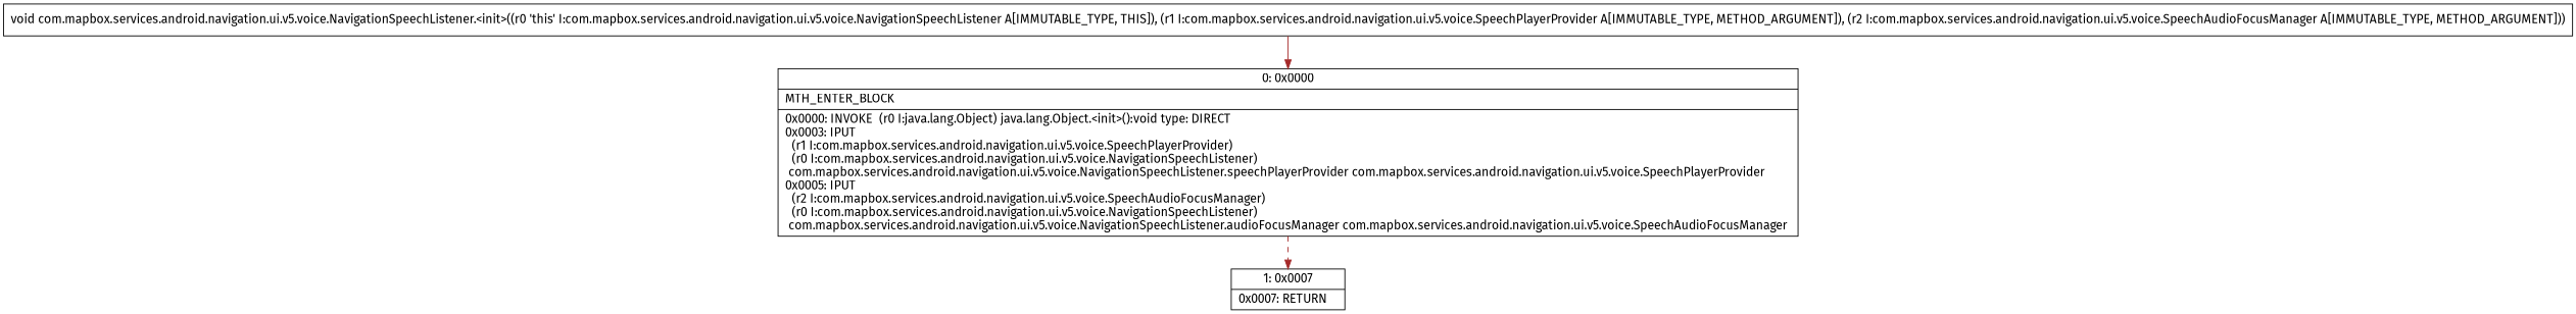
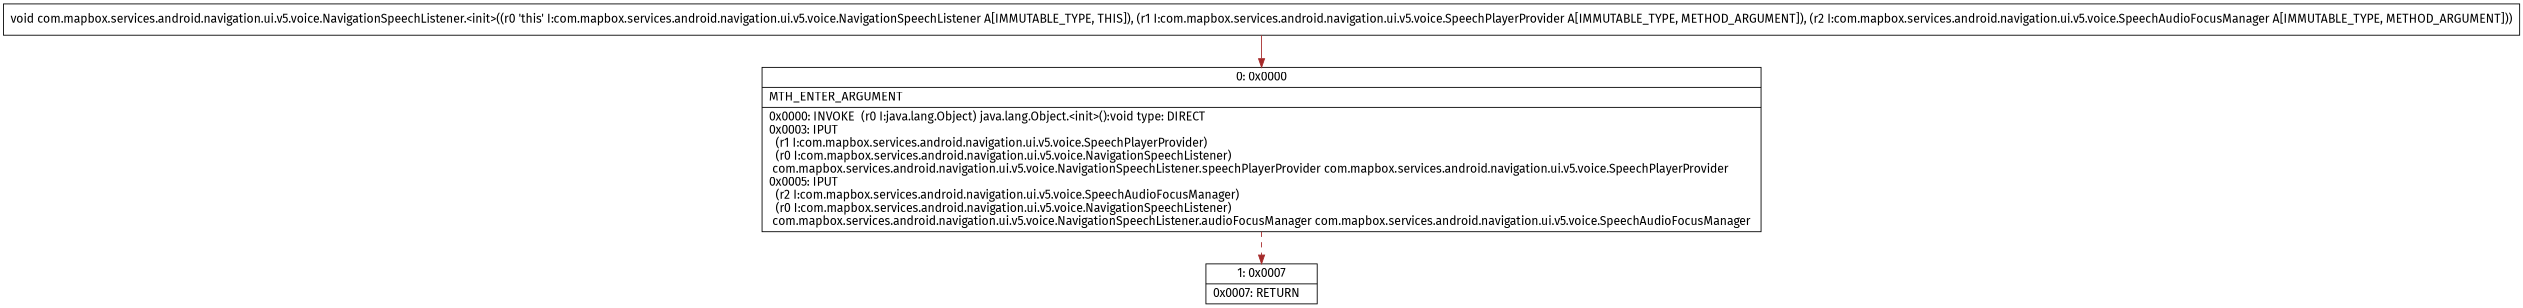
  digraph {
    fontname="Fira Sans"
    node [shape=record fontname="Fira Sans"]
    edge [color=brown fontname="Fira Sans"]
-   n1 [label="{0\:\ 0x0000|MTH_ENTER_BLOCK\l|0x0000: INVOKE  (r0 I:java.lang.Object) java.lang.Object.\<init\>():void type: DIRECT \l0x0003: IPUT  \l  (r1 I:com.mapbox.services.android.navigation.ui.v5.voice.SpeechPlayerProvider)\l  (r0 I:com.mapbox.services.android.navigation.ui.v5.voice.NavigationSpeechListener)\l com.mapbox.services.android.navigation.ui.v5.voice.NavigationSpeechListener.speechPlayerProvider com.mapbox.services.android.navigation.ui.v5.voice.SpeechPlayerProvider \l0x0005: IPUT  \l  (r2 I:com.mapbox.services.android.navigation.ui.v5.voice.SpeechAudioFocusManager)\l  (r0 I:com.mapbox.services.android.navigation.ui.v5.voice.NavigationSpeechListener)\l com.mapbox.services.android.navigation.ui.v5.voice.NavigationSpeechListener.audioFocusManager com.mapbox.services.android.navigation.ui.v5.voice.SpeechAudioFocusManager \l}"]
+   n1 [label="{0\:\ 0x0000|MTH_ENTER_ARGUMENT\l|0x0000: INVOKE  (r0 I:java.lang.Object) java.lang.Object.\<init\>():void type: DIRECT \l0x0003: IPUT  \l  (r1 I:com.mapbox.services.android.navigation.ui.v5.voice.SpeechPlayerProvider)\l  (r0 I:com.mapbox.services.android.navigation.ui.v5.voice.NavigationSpeechListener)\l com.mapbox.services.android.navigation.ui.v5.voice.NavigationSpeechListener.speechPlayerProvider com.mapbox.services.android.navigation.ui.v5.voice.SpeechPlayerProvider \l0x0005: IPUT  \l  (r2 I:com.mapbox.services.android.navigation.ui.v5.voice.SpeechAudioFocusManager)\l  (r0 I:com.mapbox.services.android.navigation.ui.v5.voice.NavigationSpeechListener)\l com.mapbox.services.android.navigation.ui.v5.voice.NavigationSpeechListener.audioFocusManager com.mapbox.services.android.navigation.ui.v5.voice.SpeechAudioFocusManager \l}"]
    n2 [label="{1\:\ 0x0007|0x0007: RETURN   \l}"]
    n3 [label="{void com.mapbox.services.android.navigation.ui.v5.voice.NavigationSpeechListener.\<init\>((r0 'this' I:com.mapbox.services.android.navigation.ui.v5.voice.NavigationSpeechListener A[IMMUTABLE_TYPE, THIS]), (r1 I:com.mapbox.services.android.navigation.ui.v5.voice.SpeechPlayerProvider A[IMMUTABLE_TYPE, METHOD_ARGUMENT]), (r2 I:com.mapbox.services.android.navigation.ui.v5.voice.SpeechAudioFocusManager A[IMMUTABLE_TYPE, METHOD_ARGUMENT])) }"]
    n1 -> n2 [style=dashed]
    n3 -> n1 [style=solid]
  }
